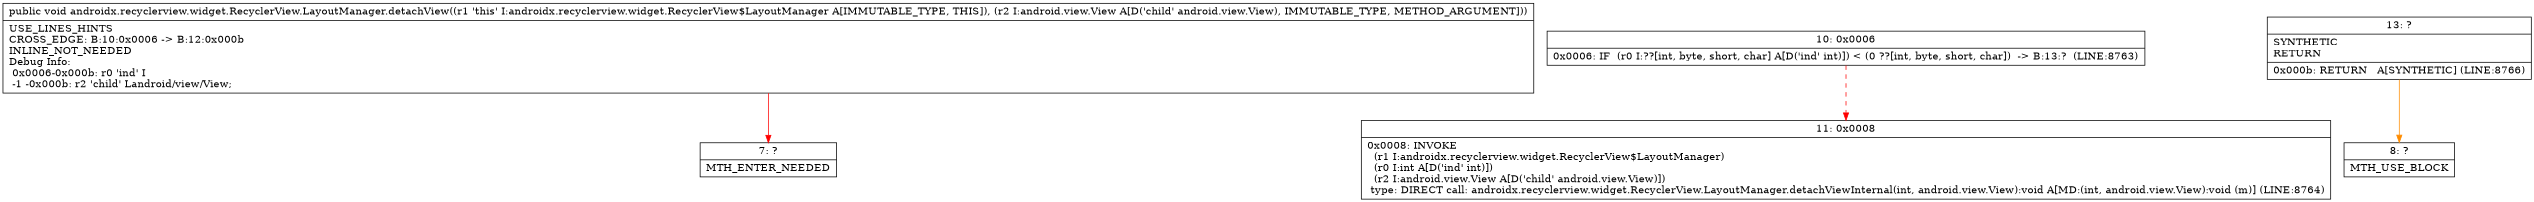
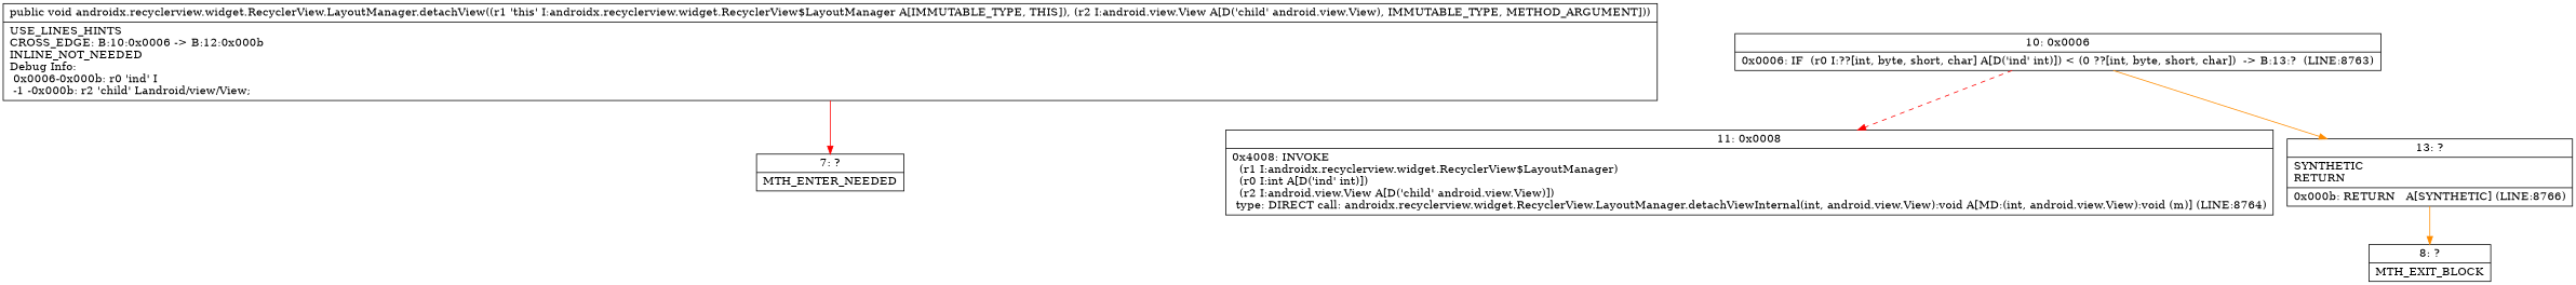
  digraph {
    node [shape=record]
    edge [color=red]
    n1 [label="{7\:\ ?|MTH_ENTER_NEEDED\l}"]
    n2 [label="{10\:\ 0x0006|0x0006: IF  (r0 I:??[int, byte, short, char] A[D('ind' int)]) \< (0 ??[int, byte, short, char])  \-\> B:13:?  (LINE:8763)\l}"]
-   n3 [label="{11\:\ 0x0008|0x0008: INVOKE  \l  (r1 I:androidx.recyclerview.widget.RecyclerView$LayoutManager)\l  (r0 I:int A[D('ind' int)])\l  (r2 I:android.view.View A[D('child' android.view.View)])\l type: DIRECT call: androidx.recyclerview.widget.RecyclerView.LayoutManager.detachViewInternal(int, android.view.View):void A[MD:(int, android.view.View):void (m)] (LINE:8764)\l}"]
+   n3 [label="{11\:\ 0x0008|0x4008: INVOKE  \l  (r1 I:androidx.recyclerview.widget.RecyclerView$LayoutManager)\l  (r0 I:int A[D('ind' int)])\l  (r2 I:android.view.View A[D('child' android.view.View)])\l type: DIRECT call: androidx.recyclerview.widget.RecyclerView.LayoutManager.detachViewInternal(int, android.view.View):void A[MD:(int, android.view.View):void (m)] (LINE:8764)\l}"]
    n4 [label="{13\:\ ?|SYNTHETIC\lRETURN\l|0x000b: RETURN   A[SYNTHETIC] (LINE:8766)\l}"]
-   n5 [label="{8\:\ ?|MTH_USE_BLOCK\l}"]
+   n5 [label="{8\:\ ?|MTH_EXIT_BLOCK\l}"]
    n6 [label="{public void androidx.recyclerview.widget.RecyclerView.LayoutManager.detachView((r1 'this' I:androidx.recyclerview.widget.RecyclerView$LayoutManager A[IMMUTABLE_TYPE, THIS]), (r2 I:android.view.View A[D('child' android.view.View), IMMUTABLE_TYPE, METHOD_ARGUMENT]))  | USE_LINES_HINTS\lCROSS_EDGE: B:10:0x0006 \-\> B:12:0x000b\lINLINE_NOT_NEEDED\lDebug Info:\l  0x0006\-0x000b: r0 'ind' I\l  \-1 \-0x000b: r2 'child' Landroid\/view\/View;\l}"]
    n2 -> n3 [style=dashed]
+   n2 -> n4 [color=darkorange]
    n4 -> n5 [color=darkorange]
    n6 -> n1
  }
